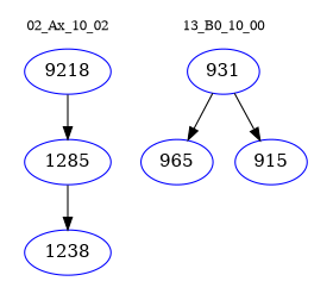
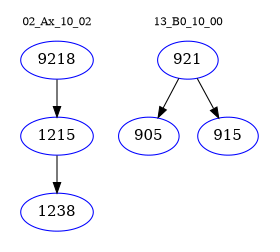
  digraph {
    node [color=blue]
    edge [color=black]
    n1 [label=9218]
-   n2 [label=1285]
+   n2 [label=1215]
    n3 [label=1238]
-   n4 [label=931]
-   n5 [label=965]
+   n4 [label=921]
+   n5 [label=905]
    n6 [label=915]
    subgraph cluster_1 {
      color=white
      fontsize=10
      label="02_Ax_10_02"
      n1
      n2
      n3
    }
    subgraph cluster_2 {
      color=white
      fontsize=10
      label="13_B0_10_00"
      n4
      n5
      n6
    }
    n1 -> n2
    n2 -> n3
    n4 -> n5
    n4 -> n6
  }
